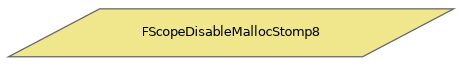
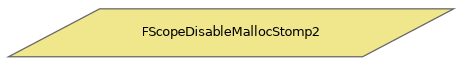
  digraph {
    rankdir=LR
-   n1 [color=grey40 fillcolor=khaki fontname=Helvetica fontsize=10 height=0.2 label=FScopeDisableMallocStomp8 shape=parallelogram style=filled width=0.4]
+   n1 [color=grey40 fillcolor=khaki fontname=Helvetica fontsize=10 height=0.2 label=FScopeDisableMallocStomp2 shape=parallelogram style=filled width=0.4]
  }
